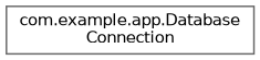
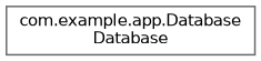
  digraph {
    rankdir=LR
-   n1 [color=grey40 fillcolor=white fontname=Helvetica fontsize=10 height=0.2 label="com.example.app.Database\lConnection" shape=box style=filled width=0.4]
+   n1 [color=grey40 fillcolor=white fontname=Helvetica fontsize=10 height=0.2 label="com.example.app.Database\lDatabase" shape=box style=filled width=0.4]
  }
